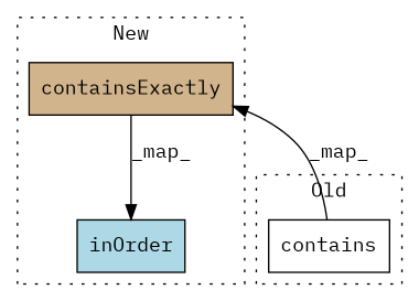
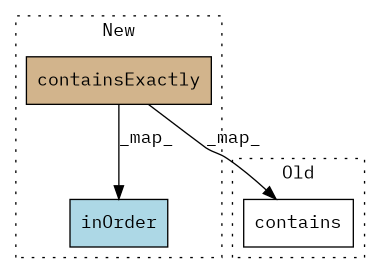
  digraph {
    fontname="IBM Plex Mono"
    node [a=32 fontname="IBM Plex Mono" shape=box style=filled]
    edge [fontname="IBM Plex Mono"]
    n1 [fillcolor=tan l="16,1" label=containsExactly s="8894,8911"]
    n2 [fillcolor=lightblue l=9 label=inOrder s=8913]
    n3 [fillcolor=white l="9,1" label=contains s="8676,8686"]
    subgraph cluster_1 {
      label=New
      style=dotted
      n1
      n2
    }
    subgraph cluster_2 {
      label=Old
      style=dotted
      n3
    }
    n1 -> n2 [label=_map_]
-   n3 -> n1 [label=_map_]
+   n1 -> n3 [label=_map_]
  }
